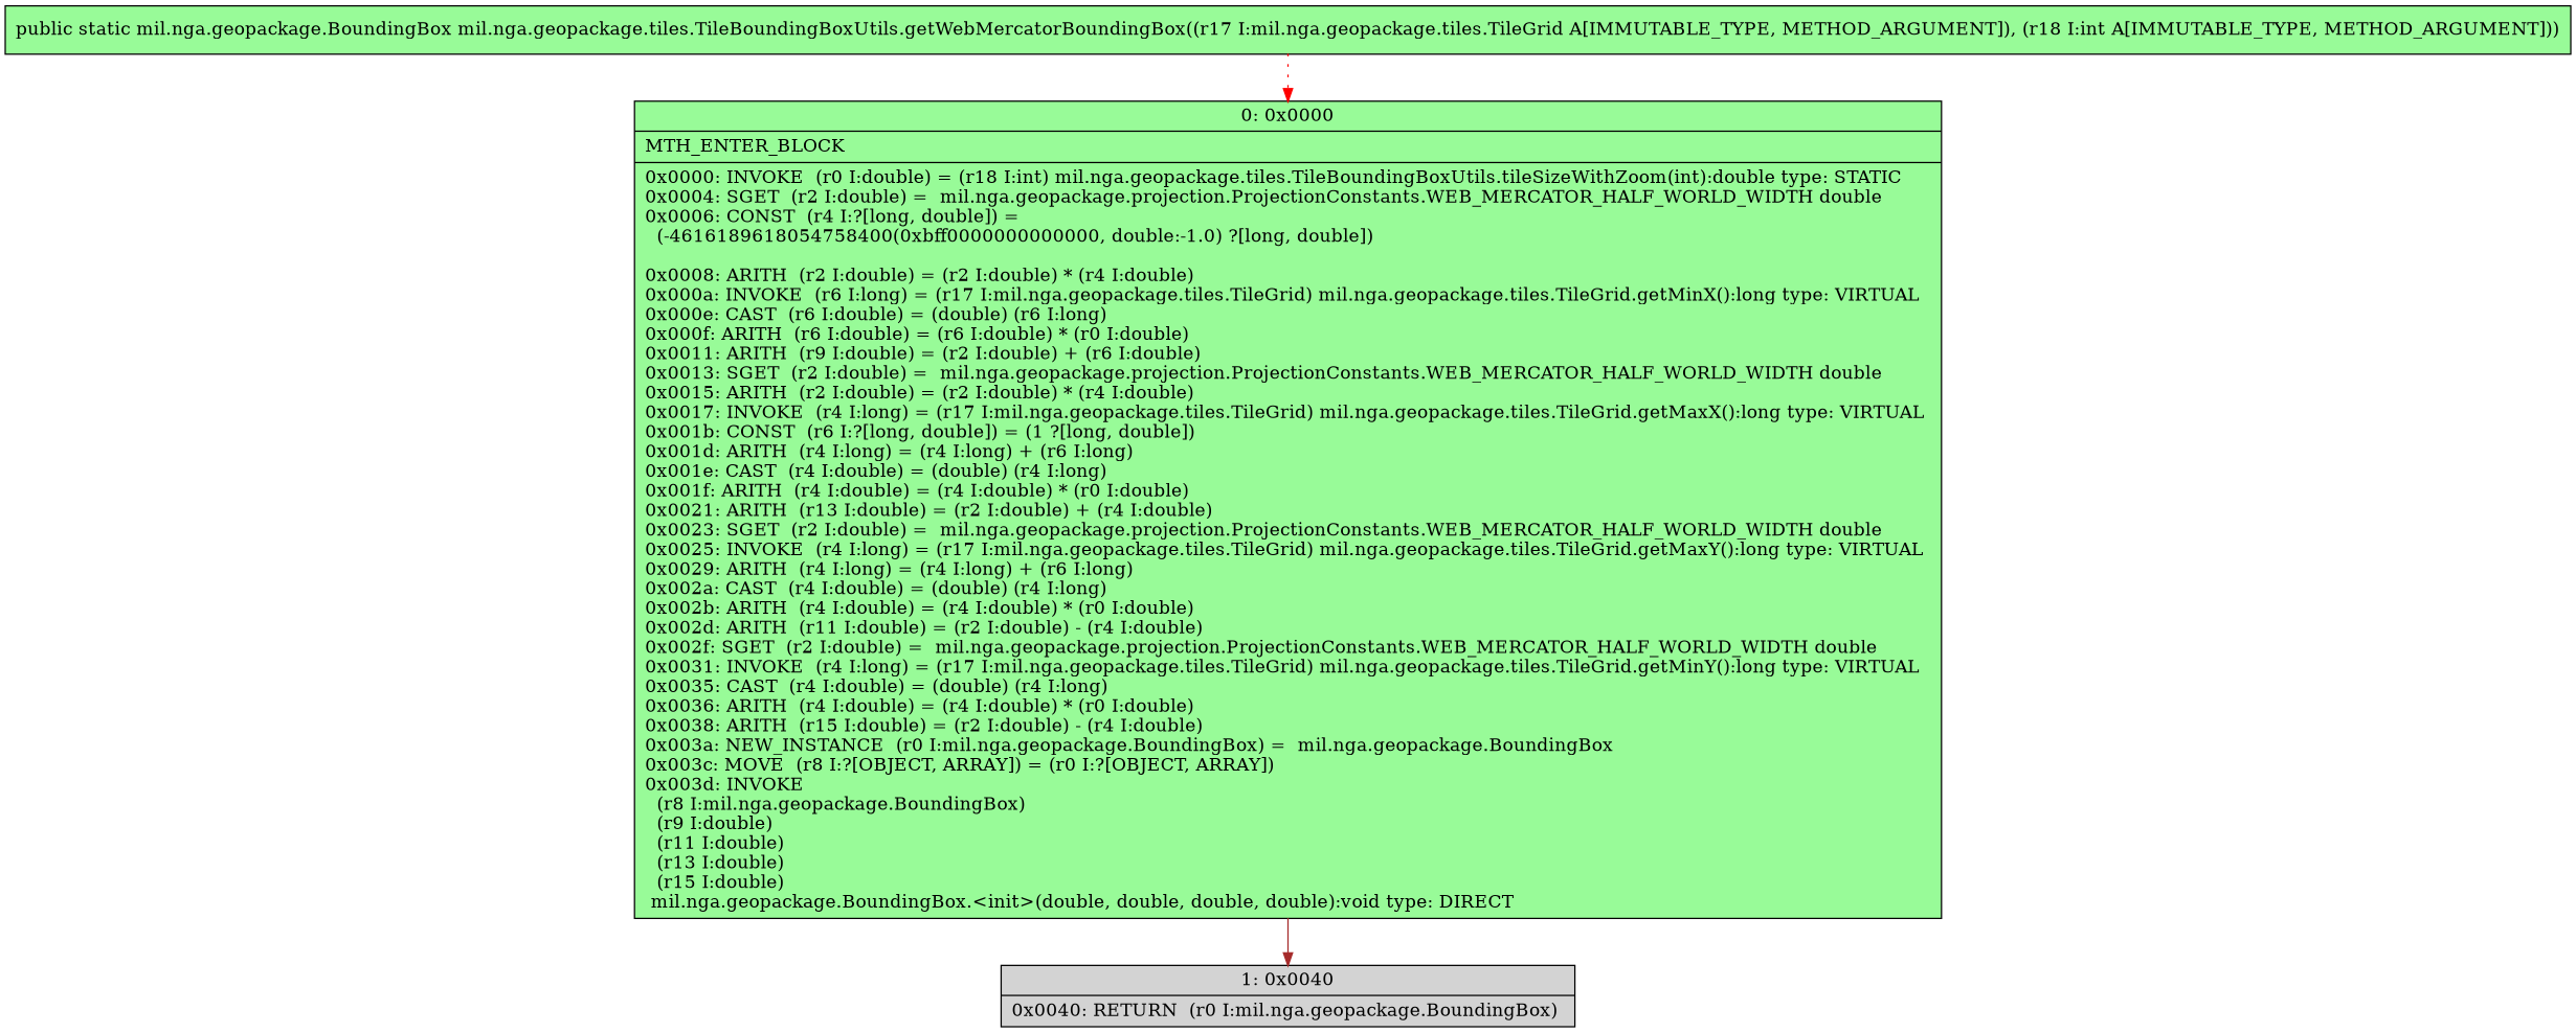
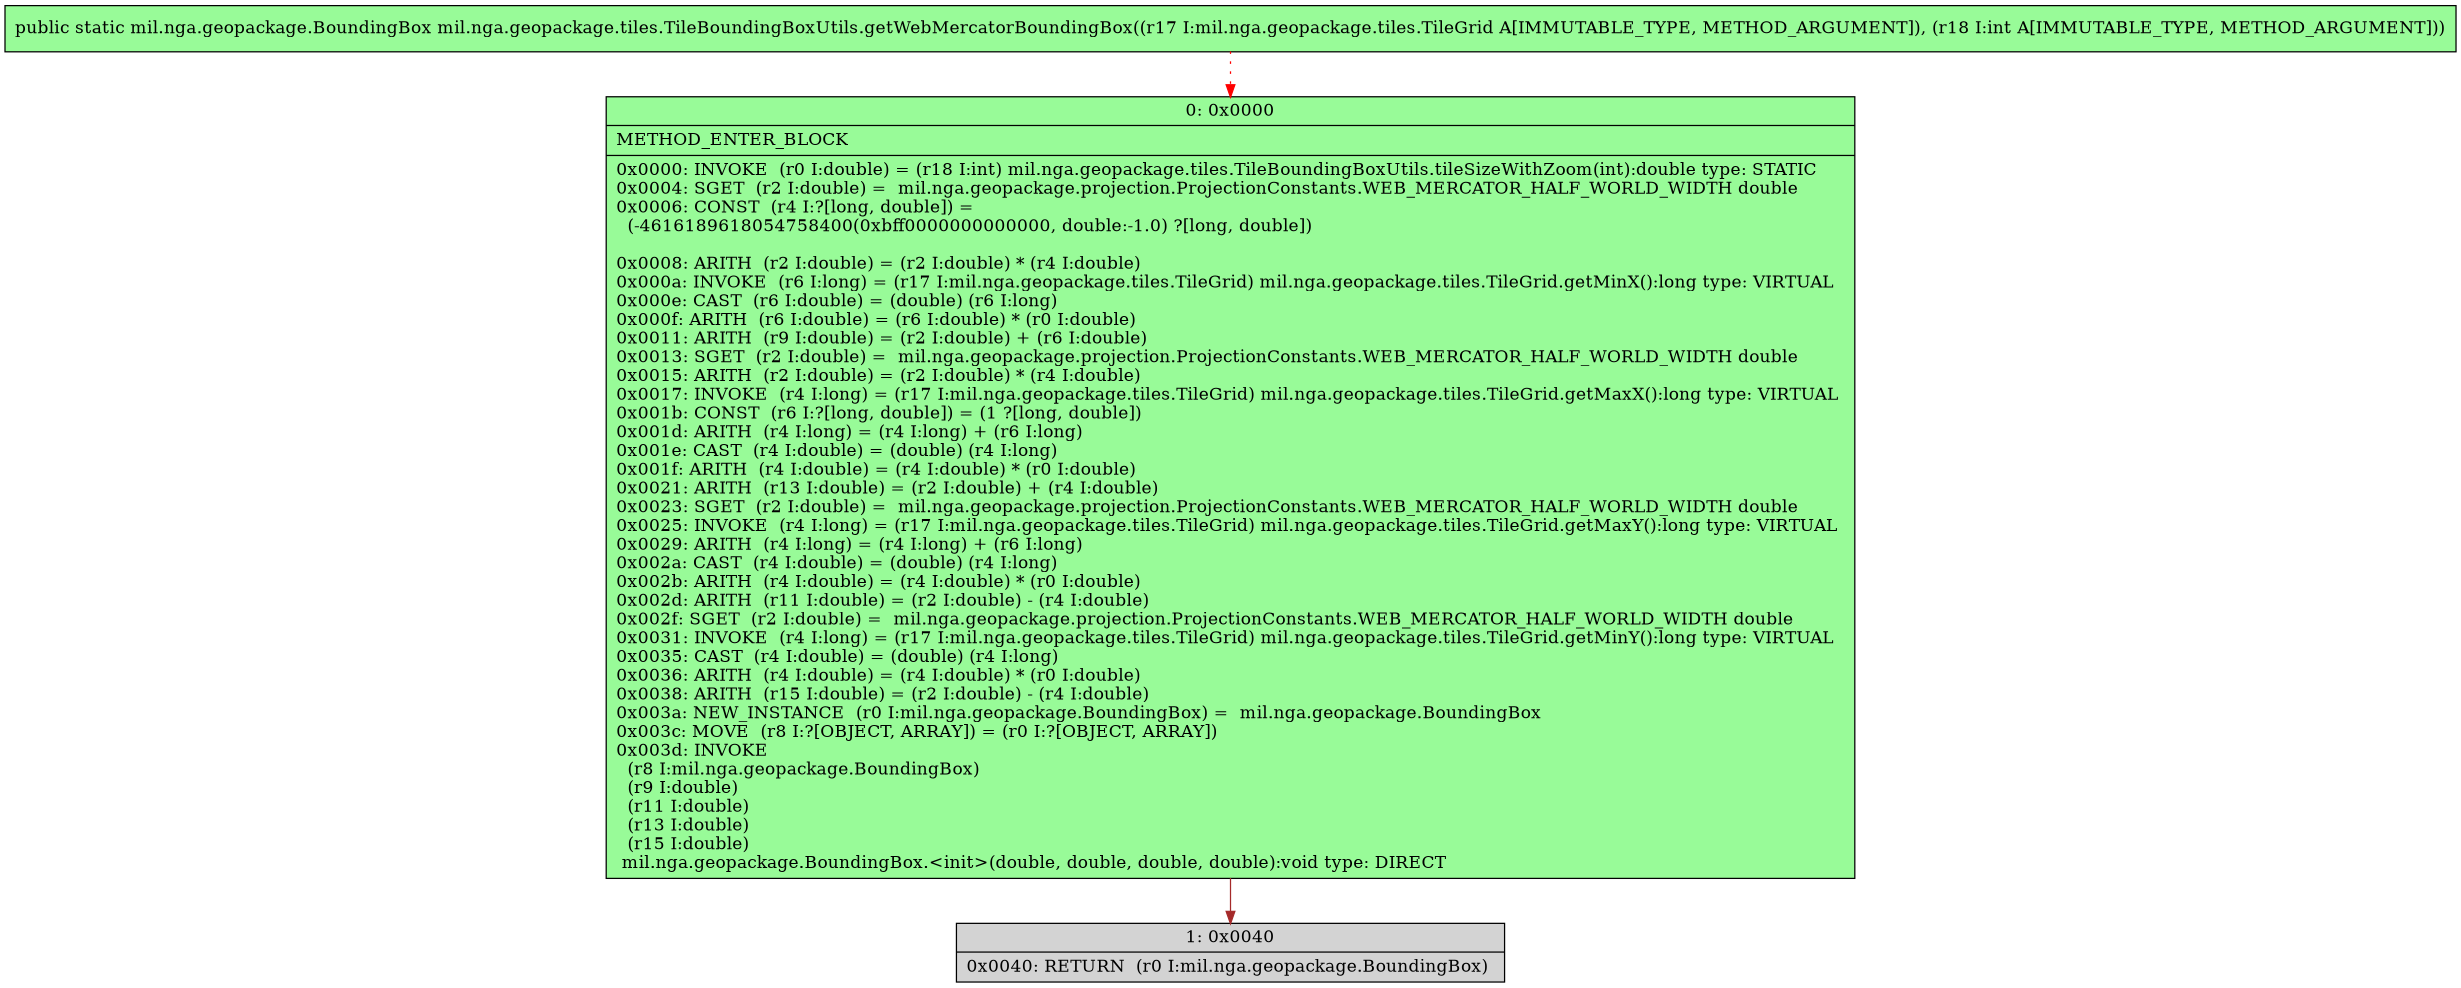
  digraph {
    node [shape=record style=filled fillcolor=palegreen]
-   n1 [label="{0\:\ 0x0000|MTH_ENTER_BLOCK\l|0x0000: INVOKE  (r0 I:double) = (r18 I:int) mil.nga.geopackage.tiles.TileBoundingBoxUtils.tileSizeWithZoom(int):double type: STATIC \l0x0004: SGET  (r2 I:double) =  mil.nga.geopackage.projection.ProjectionConstants.WEB_MERCATOR_HALF_WORLD_WIDTH double \l0x0006: CONST  (r4 I:?[long, double]) = \l  (\-4616189618054758400(0xbff0000000000000, double:\-1.0) ?[long, double])\l \l0x0008: ARITH  (r2 I:double) = (r2 I:double) * (r4 I:double) \l0x000a: INVOKE  (r6 I:long) = (r17 I:mil.nga.geopackage.tiles.TileGrid) mil.nga.geopackage.tiles.TileGrid.getMinX():long type: VIRTUAL \l0x000e: CAST  (r6 I:double) = (double) (r6 I:long) \l0x000f: ARITH  (r6 I:double) = (r6 I:double) * (r0 I:double) \l0x0011: ARITH  (r9 I:double) = (r2 I:double) + (r6 I:double) \l0x0013: SGET  (r2 I:double) =  mil.nga.geopackage.projection.ProjectionConstants.WEB_MERCATOR_HALF_WORLD_WIDTH double \l0x0015: ARITH  (r2 I:double) = (r2 I:double) * (r4 I:double) \l0x0017: INVOKE  (r4 I:long) = (r17 I:mil.nga.geopackage.tiles.TileGrid) mil.nga.geopackage.tiles.TileGrid.getMaxX():long type: VIRTUAL \l0x001b: CONST  (r6 I:?[long, double]) = (1 ?[long, double]) \l0x001d: ARITH  (r4 I:long) = (r4 I:long) + (r6 I:long) \l0x001e: CAST  (r4 I:double) = (double) (r4 I:long) \l0x001f: ARITH  (r4 I:double) = (r4 I:double) * (r0 I:double) \l0x0021: ARITH  (r13 I:double) = (r2 I:double) + (r4 I:double) \l0x0023: SGET  (r2 I:double) =  mil.nga.geopackage.projection.ProjectionConstants.WEB_MERCATOR_HALF_WORLD_WIDTH double \l0x0025: INVOKE  (r4 I:long) = (r17 I:mil.nga.geopackage.tiles.TileGrid) mil.nga.geopackage.tiles.TileGrid.getMaxY():long type: VIRTUAL \l0x0029: ARITH  (r4 I:long) = (r4 I:long) + (r6 I:long) \l0x002a: CAST  (r4 I:double) = (double) (r4 I:long) \l0x002b: ARITH  (r4 I:double) = (r4 I:double) * (r0 I:double) \l0x002d: ARITH  (r11 I:double) = (r2 I:double) \- (r4 I:double) \l0x002f: SGET  (r2 I:double) =  mil.nga.geopackage.projection.ProjectionConstants.WEB_MERCATOR_HALF_WORLD_WIDTH double \l0x0031: INVOKE  (r4 I:long) = (r17 I:mil.nga.geopackage.tiles.TileGrid) mil.nga.geopackage.tiles.TileGrid.getMinY():long type: VIRTUAL \l0x0035: CAST  (r4 I:double) = (double) (r4 I:long) \l0x0036: ARITH  (r4 I:double) = (r4 I:double) * (r0 I:double) \l0x0038: ARITH  (r15 I:double) = (r2 I:double) \- (r4 I:double) \l0x003a: NEW_INSTANCE  (r0 I:mil.nga.geopackage.BoundingBox) =  mil.nga.geopackage.BoundingBox \l0x003c: MOVE  (r8 I:?[OBJECT, ARRAY]) = (r0 I:?[OBJECT, ARRAY]) \l0x003d: INVOKE  \l  (r8 I:mil.nga.geopackage.BoundingBox)\l  (r9 I:double)\l  (r11 I:double)\l  (r13 I:double)\l  (r15 I:double)\l mil.nga.geopackage.BoundingBox.\<init\>(double, double, double, double):void type: DIRECT \l}"]
+   n1 [label="{0\:\ 0x0000|METHOD_ENTER_BLOCK\l|0x0000: INVOKE  (r0 I:double) = (r18 I:int) mil.nga.geopackage.tiles.TileBoundingBoxUtils.tileSizeWithZoom(int):double type: STATIC \l0x0004: SGET  (r2 I:double) =  mil.nga.geopackage.projection.ProjectionConstants.WEB_MERCATOR_HALF_WORLD_WIDTH double \l0x0006: CONST  (r4 I:?[long, double]) = \l  (\-4616189618054758400(0xbff0000000000000, double:\-1.0) ?[long, double])\l \l0x0008: ARITH  (r2 I:double) = (r2 I:double) * (r4 I:double) \l0x000a: INVOKE  (r6 I:long) = (r17 I:mil.nga.geopackage.tiles.TileGrid) mil.nga.geopackage.tiles.TileGrid.getMinX():long type: VIRTUAL \l0x000e: CAST  (r6 I:double) = (double) (r6 I:long) \l0x000f: ARITH  (r6 I:double) = (r6 I:double) * (r0 I:double) \l0x0011: ARITH  (r9 I:double) = (r2 I:double) + (r6 I:double) \l0x0013: SGET  (r2 I:double) =  mil.nga.geopackage.projection.ProjectionConstants.WEB_MERCATOR_HALF_WORLD_WIDTH double \l0x0015: ARITH  (r2 I:double) = (r2 I:double) * (r4 I:double) \l0x0017: INVOKE  (r4 I:long) = (r17 I:mil.nga.geopackage.tiles.TileGrid) mil.nga.geopackage.tiles.TileGrid.getMaxX():long type: VIRTUAL \l0x001b: CONST  (r6 I:?[long, double]) = (1 ?[long, double]) \l0x001d: ARITH  (r4 I:long) = (r4 I:long) + (r6 I:long) \l0x001e: CAST  (r4 I:double) = (double) (r4 I:long) \l0x001f: ARITH  (r4 I:double) = (r4 I:double) * (r0 I:double) \l0x0021: ARITH  (r13 I:double) = (r2 I:double) + (r4 I:double) \l0x0023: SGET  (r2 I:double) =  mil.nga.geopackage.projection.ProjectionConstants.WEB_MERCATOR_HALF_WORLD_WIDTH double \l0x0025: INVOKE  (r4 I:long) = (r17 I:mil.nga.geopackage.tiles.TileGrid) mil.nga.geopackage.tiles.TileGrid.getMaxY():long type: VIRTUAL \l0x0029: ARITH  (r4 I:long) = (r4 I:long) + (r6 I:long) \l0x002a: CAST  (r4 I:double) = (double) (r4 I:long) \l0x002b: ARITH  (r4 I:double) = (r4 I:double) * (r0 I:double) \l0x002d: ARITH  (r11 I:double) = (r2 I:double) \- (r4 I:double) \l0x002f: SGET  (r2 I:double) =  mil.nga.geopackage.projection.ProjectionConstants.WEB_MERCATOR_HALF_WORLD_WIDTH double \l0x0031: INVOKE  (r4 I:long) = (r17 I:mil.nga.geopackage.tiles.TileGrid) mil.nga.geopackage.tiles.TileGrid.getMinY():long type: VIRTUAL \l0x0035: CAST  (r4 I:double) = (double) (r4 I:long) \l0x0036: ARITH  (r4 I:double) = (r4 I:double) * (r0 I:double) \l0x0038: ARITH  (r15 I:double) = (r2 I:double) \- (r4 I:double) \l0x003a: NEW_INSTANCE  (r0 I:mil.nga.geopackage.BoundingBox) =  mil.nga.geopackage.BoundingBox \l0x003c: MOVE  (r8 I:?[OBJECT, ARRAY]) = (r0 I:?[OBJECT, ARRAY]) \l0x003d: INVOKE  \l  (r8 I:mil.nga.geopackage.BoundingBox)\l  (r9 I:double)\l  (r11 I:double)\l  (r13 I:double)\l  (r15 I:double)\l mil.nga.geopackage.BoundingBox.\<init\>(double, double, double, double):void type: DIRECT \l}"]
    n2 [label="{1\:\ 0x0040|0x0040: RETURN  (r0 I:mil.nga.geopackage.BoundingBox) \l}" fillcolor=lightgrey]
    n3 [label="{public static mil.nga.geopackage.BoundingBox mil.nga.geopackage.tiles.TileBoundingBoxUtils.getWebMercatorBoundingBox((r17 I:mil.nga.geopackage.tiles.TileGrid A[IMMUTABLE_TYPE, METHOD_ARGUMENT]), (r18 I:int A[IMMUTABLE_TYPE, METHOD_ARGUMENT])) }"]
    n1 -> n2 [color=brown style=solid]
    n3 -> n1 [color=red style=dotted]
  }
